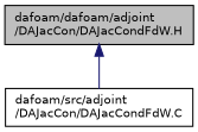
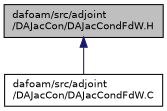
  digraph {
    node [color=black fontname=Helvetica fontsize=10 shape=record]
-   n1 [fillcolor=grey75 fontcolor=black height=0.2 label="dafoam/dafoam/adjoint\l/DAJacCon/DAJacCondFdW.H" style=filled width=0.4]
+   n1 [fillcolor=grey75 fontcolor=black height=0.2 label="dafoam/src/adjoint\l/DAJacCon/DAJacCondFdW.H" style=filled width=0.4]
    n2 [height=0.2 label="dafoam/src/adjoint\l/DAJacCon/DAJacCondFdW.C" width=0.4]
    n1 -> n2 [color=midnightblue dir=back fontname=Helvetica fontsize=10 labelfontname=Helvetica labelfontsize=10 style=solid]
  }
